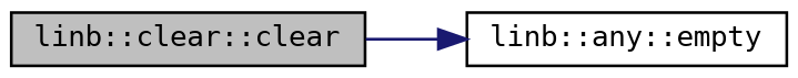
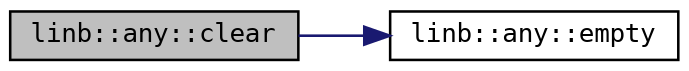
  digraph {
    rankdir=LR
    fontname="DejaVu Sans Mono"
    node [color=black fontname="DejaVu Sans Mono" fontsize=10 shape=record style=filled]
-   n1 [fillcolor=grey75 fontcolor=black height=0.2 label="linb::clear::clear" width=0.4]
+   n1 [fillcolor=grey75 fontcolor=black height=0.2 label="linb::any::clear" width=0.4]
    n2 [fillcolor=white height=0.2 label="linb::any::empty" width=0.4]
    n1 -> n2 [color=midnightblue fontname="DejaVu Sans Mono" fontsize=10 labelfontname=Helvetica labelfontsize=10 style=solid]
  }
